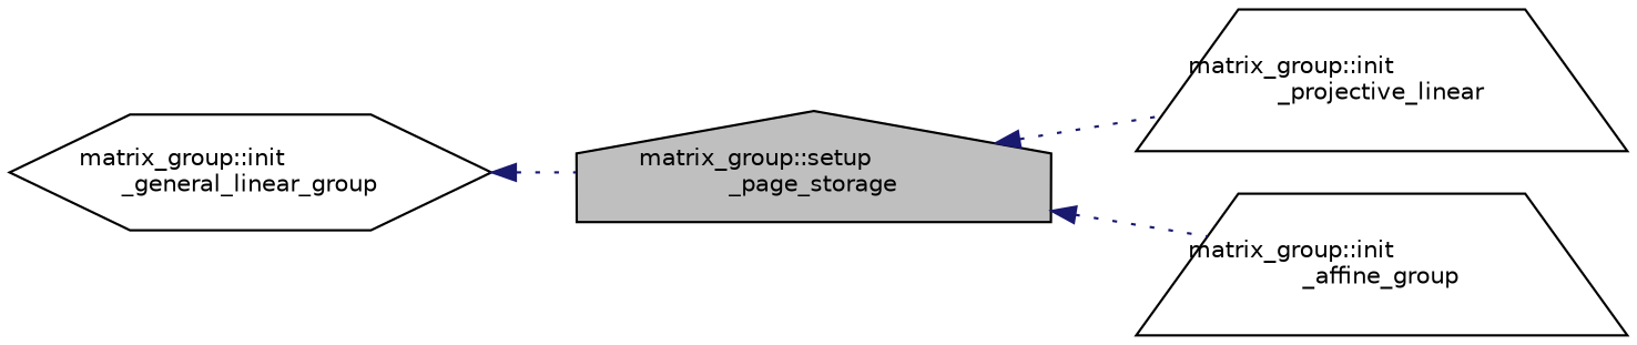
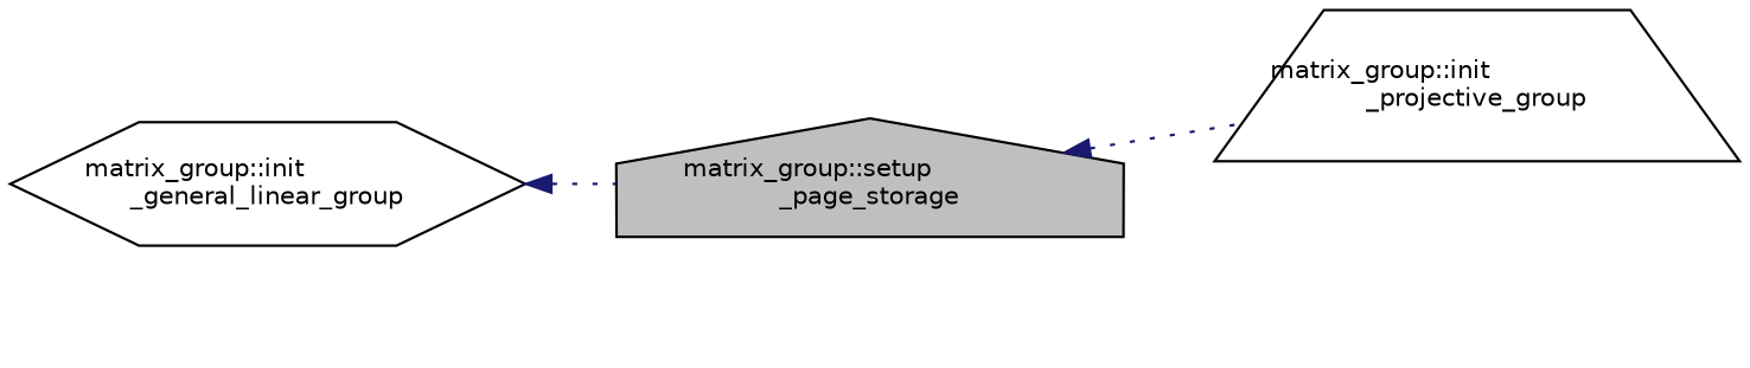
  digraph {
    rankdir=LR
    node [color=black fillcolor=white fontname=Helvetica fontsize=10 shape=trapezium style=filled]
    edge [color=midnightblue dir=back fontname=Helvetica fontsize=10 labelfontname=Helvetica labelfontsize=10 style=dotted]
    n1 [fillcolor=grey75 fontcolor=black height=0.2 label="matrix_group::setup\l_page_storage" shape=house width=0.4]
-   n2 [height=0.2 label="matrix_group::init\l_projective_linear" width=0.4]
-   n3 [height=0.2 label="matrix_group::init\l_affine_group" width=0.4]
+   n2 [height=0.2 label="matrix_group::init\l_projective_group" width=0.4]
    n4 [height=0.2 label="matrix_group::init\l_general_linear_group" shape=hexagon width=0.4]
    n1 -> n2
-   n1 -> n3
    n4 -> n1
  }
